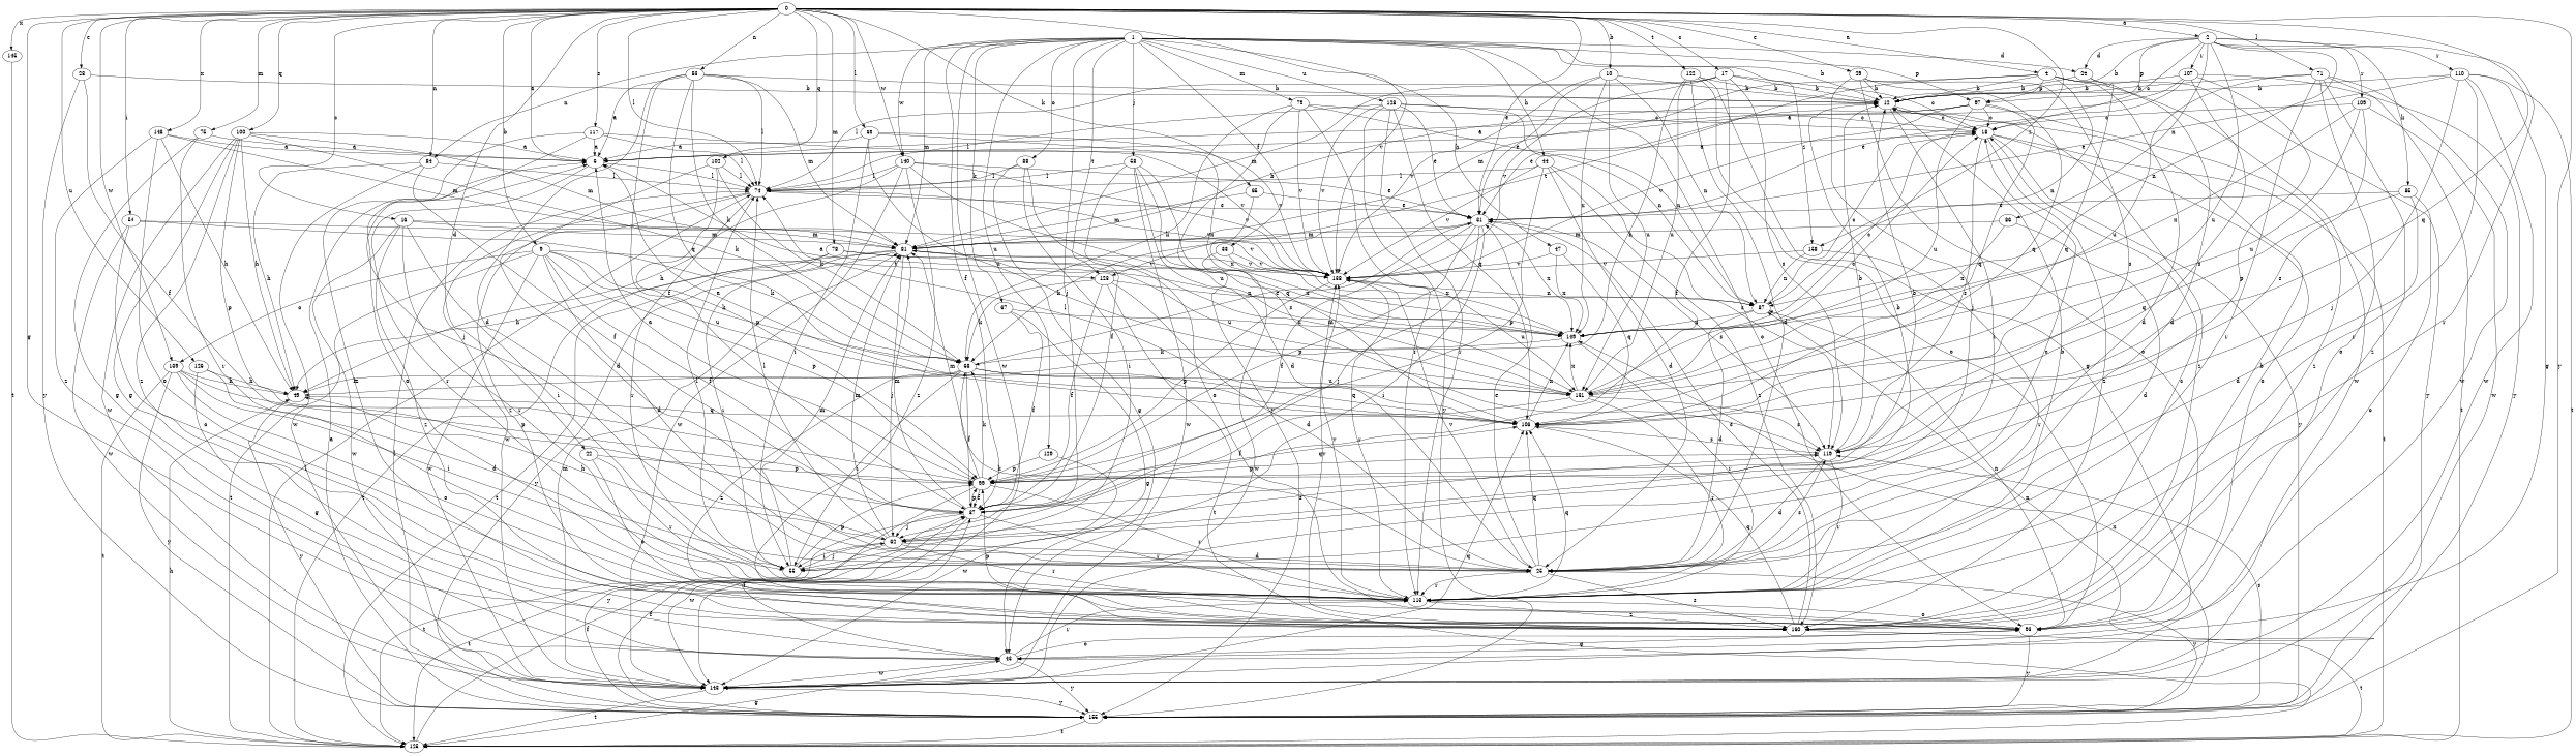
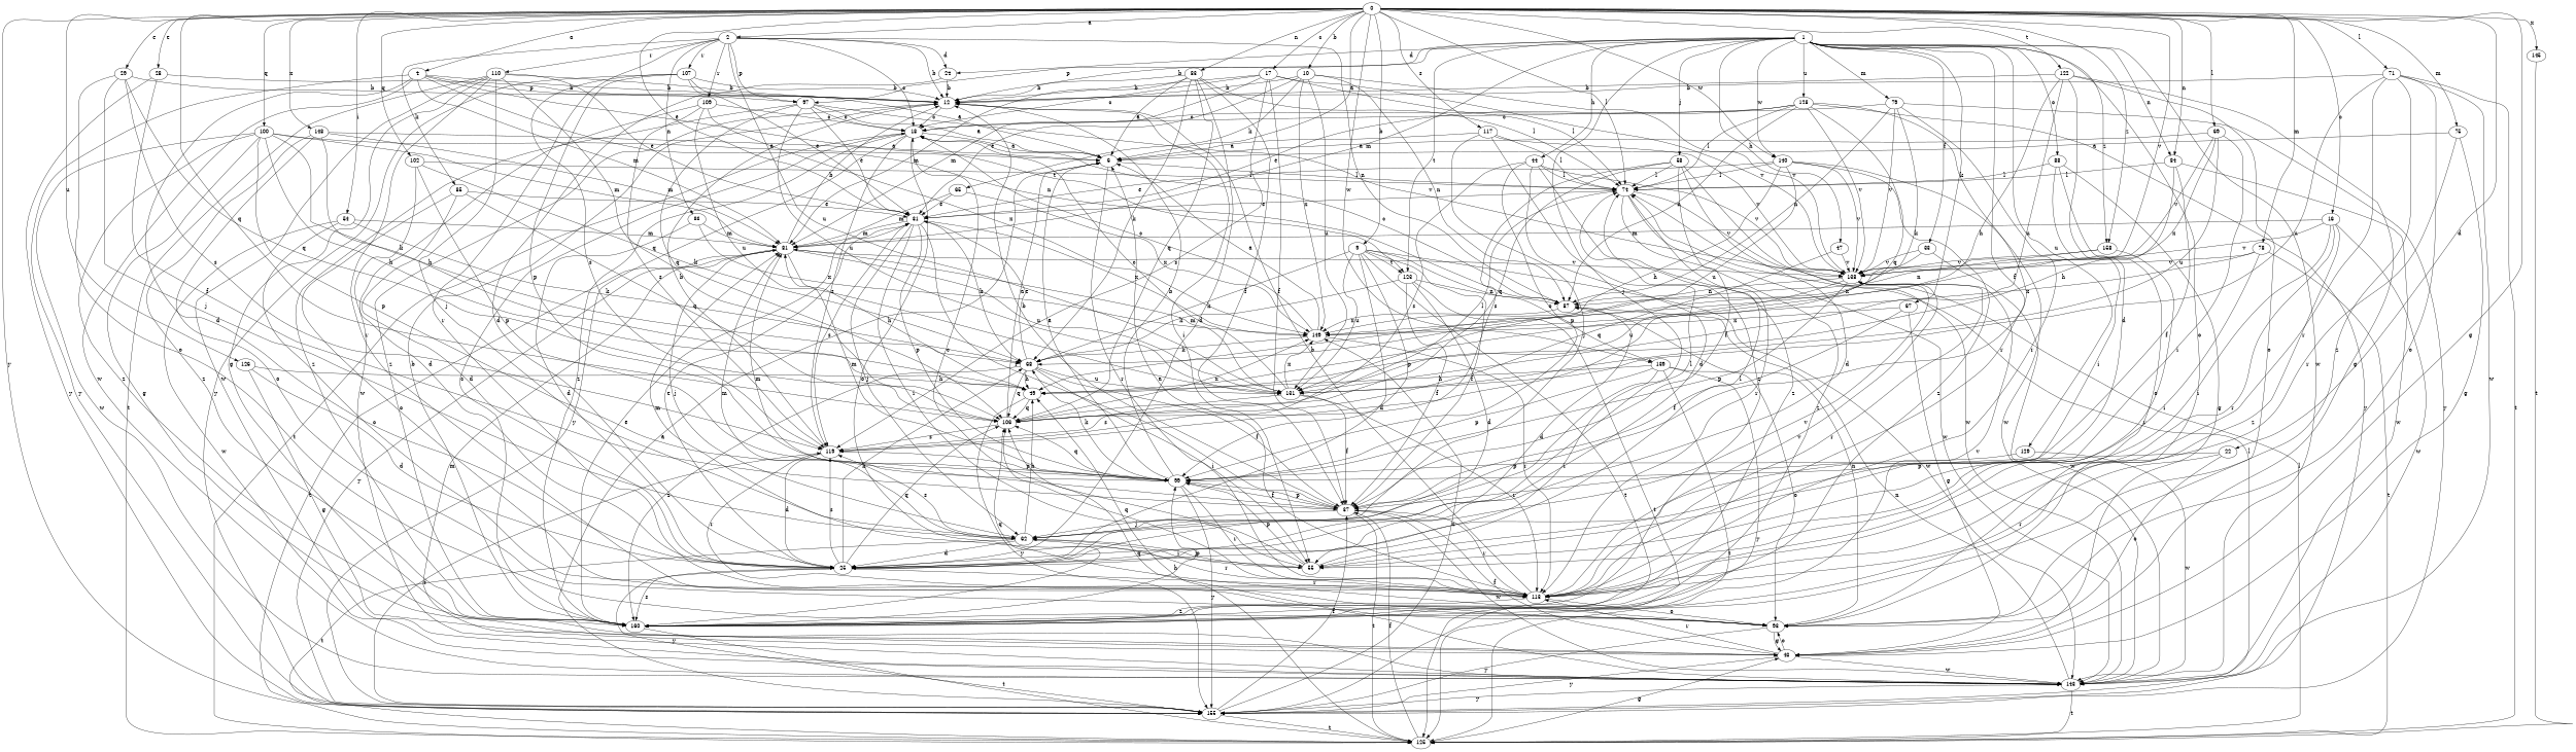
  strict digraph {
    0
    2
    4
    6
    9
    10
    16
    17
    22
    28
    29
    31
    43
    54
    65
    69
    71
    74
    75
    78
    83
    84
    100
    102
    106
    117
    122
    126
    138
    139
    140
    145
    148
    155
    158
    12
    24
    97
    18
    85
    86
    87
    107
    109
    110
    113
    131
    81
    123
    143
    25
    37
    68
    99
    125
    149
    55
    160
    119
    93
    62
    49
    1
    33
    44
    47
    58
    67
    79
    88
    128
    129
    0 -> 2 [label=a]
    0 -> 4 [label=a]
    0 -> 6 [label=a]
    0 -> 9 [label=b]
    0 -> 10 [label=b]
    0 -> 16 [label=c]
    0 -> 17 [label=c]
    0 -> 22 [label=d]
    0 -> 28 [label=e]
    0 -> 29 [label=e]
    0 -> 31 [label=e]
    0 -> 43 [label=g]
    0 -> 54 [label=i]
-   0 -> 65 [label=k]
+   10 -> 65 [label=k]
    0 -> 69 [label=l]
    0 -> 71 [label=l]
    0 -> 74 [label=l]
    0 -> 75 [label=m]
    0 -> 78 [label=m]
    0 -> 83 [label=n]
    0 -> 84 [label=n]
    0 -> 100 [label=q]
    0 -> 102 [label=q]
    0 -> 106 [label=q]
    0 -> 117 [label=s]
    0 -> 122 [label=t]
    0 -> 126 [label=u]
    0 -> 138 [label=v]
    0 -> 139 [label=w]
    0 -> 140 [label=w]
    0 -> 145 [label=x]
    0 -> 148 [label=x]
    0 -> 155 [label=y]
    0 -> 158 [label=z]
    2 -> 12 [label=b]
    2 -> 24 [label=d]
    2 -> 97 [label=p]
    2 -> 18 [label=c]
    2 -> 85 [label=k]
    2 -> 86 [label=n]
    2 -> 87 [label=n]
    2 -> 107 [label=r]
    2 -> 109 [label=r]
    2 -> 110 [label=r]
    2 -> 113 [label=r]
    2 -> 131 [label=u]
    4 -> 155 [label=y]
    4 -> 12 [label=b]
    4 -> 97 [label=p]
    4 -> 87 [label=n]
    4 -> 81 [label=m]
    4 -> 123 [label=t]
    4 -> 143 [label=w]
    4 -> 25 [label=d]
    6 -> 74 [label=l]
    6 -> 113 [label=r]
    9 -> 139 [label=o]
    9 -> 131 [label=u]
    9 -> 123 [label=t]
    9 -> 143 [label=w]
    9 -> 25 [label=d]
    9 -> 37 [label=f]
    9 -> 68 [label=k]
    9 -> 99 [label=p]
    9 -> 125 [label=t]
    10 -> 31 [label=e]
    10 -> 138 [label=v]
    10 -> 12 [label=b]
    10 -> 87 [label=n]
    10 -> 131 [label=u]
    10 -> 149 [label=x]
    16 -> 138 [label=v]
    16 -> 113 [label=r]
    16 -> 81 [label=m]
    16 -> 143 [label=w]
    16 -> 55 [label=i]
    16 -> 160 [label=z]
    17 -> 74 [label=l]
    17 -> 138 [label=v]
    17 -> 12 [label=b]
    17 -> 18 [label=c]
    17 -> 81 [label=m]
    17 -> 37 [label=f]
    17 -> 119 [label=s]
    22 -> 113 [label=r]
    22 -> 99 [label=p]
    22 -> 93 [label=o]
    28 -> 155 [label=y]
    28 -> 12 [label=b]
    28 -> 37 [label=f]
    29 -> 106 [label=q]
    29 -> 12 [label=b]
    29 -> 119 [label=s]
    29 -> 93 [label=o]
    29 -> 62 [label=j]
    31 -> 81 [label=m]
    31 -> 37 [label=f]
    31 -> 68 [label=k]
    31 -> 99 [label=p]
    31 -> 149 [label=x]
    31 -> 55 [label=i]
    31 -> 119 [label=s]
    31 -> 62 [label=j]
    43 -> 155 [label=y]
    43 -> 113 [label=r]
    43 -> 143 [label=w]
    43 -> 37 [label=f]
    43 -> 93 [label=o]
    54 -> 81 [label=m]
    54 -> 143 [label=w]
    54 -> 68 [label=k]
    54 -> 93 [label=o]
    65 -> 31 [label=e]
    65 -> 81 [label=m]
    65 -> 149 [label=x]
    69 -> 6 [label=a]
    69 -> 138 [label=v]
    69 -> 131 [label=u]
    69 -> 149 [label=x]
    69 -> 55 [label=i]
    71 -> 12 [label=b]
    71 -> 113 [label=r]
    71 -> 131 [label=u]
    71 -> 143 [label=w]
    71 -> 125 [label=t]
    71 -> 160 [label=z]
    71 -> 93 [label=o]
    74 -> 31 [label=e]
    74 -> 138 [label=v]
    74 -> 113 [label=r]
    74 -> 143 [label=w]
    74 -> 160 [label=z]
    75 -> 6 [label=a]
    75 -> 43 [label=g]
    75 -> 113 [label=r]
    78 -> 138 [label=v]
    78 -> 125 [label=t]
    78 -> 149 [label=x]
    78 -> 55 [label=i]
    83 -> 6 [label=a]
    83 -> 74 [label=l]
    83 -> 106 [label=q]
    83 -> 12 [label=b]
    83 -> 81 [label=m]
    83 -> 25 [label=d]
    83 -> 37 [label=f]
    83 -> 68 [label=k]
    84 -> 74 [label=l]
    84 -> 143 [label=w]
    84 -> 37 [label=f]
    84 -> 49 [label=h]
    100 -> 6 [label=a]
    100 -> 43 [label=g]
    100 -> 81 [label=m]
    100 -> 143 [label=w]
    100 -> 68 [label=k]
    100 -> 99 [label=p]
    100 -> 160 [label=z]
    100 -> 49 [label=h]
    102 -> 74 [label=l]
    102 -> 25 [label=d]
    102 -> 68 [label=k]
    102 -> 99 [label=p]
    106 -> 6 [label=a]
    106 -> 74 [label=l]
    106 -> 149 [label=x]
    106 -> 119 [label=s]
    117 -> 6 [label=a]
    117 -> 74 [label=l]
    117 -> 138 [label=v]
    117 -> 160 [label=z]
    117 -> 62 [label=j]
    122 -> 43 [label=g]
    122 -> 12 [label=b]
    122 -> 131 [label=u]
    122 -> 25 [label=d]
    122 -> 93 [label=o]
    122 -> 49 [label=h]
    126 -> 43 [label=g]
    126 -> 25 [label=d]
    126 -> 49 [label=h]
    138 -> 87 [label=n]
    138 -> 113 [label=r]
    138 -> 131 [label=u]
    138 -> 99 [label=p]
    139 -> 155 [label=y]
    139 -> 99 [label=p]
    139 -> 125 [label=t]
    139 -> 55 [label=i]
    139 -> 93 [label=o]
    139 -> 49 [label=h]
    140 -> 31 [label=e]
    140 -> 74 [label=l]
    140 -> 138 [label=v]
    140 -> 131 [label=u]
    140 -> 143 [label=w]
    140 -> 160 [label=z]
    140 -> 49 [label=h]
    145 -> 125 [label=t]
    148 -> 6 [label=a]
    148 -> 81 [label=m]
    148 -> 160 [label=z]
    148 -> 93 [label=o]
    148 -> 49 [label=h]
    155 -> 6 [label=a]
    155 -> 74 [label=l]
    155 -> 37 [label=f]
    155 -> 125 [label=t]
    155 -> 149 [label=x]
    155 -> 119 [label=s]
    158 -> 138 [label=v]
    158 -> 87 [label=n]
    158 -> 113 [label=r]
    12 -> 18 [label=c]
    12 -> 55 [label=i]
    12 -> 160 [label=z]
    24 -> 12 [label=b]
    24 -> 25 [label=d]
    97 -> 6 [label=a]
    97 -> 31 [label=e]
    97 -> 106 [label=q]
    97 -> 138 [label=v]
    97 -> 18 [label=c]
    97 -> 131 [label=u]
    97 -> 160 [label=z]
    18 -> 6 [label=a]
    18 -> 155 [label=y]
    18 -> 125 [label=t]
    18 -> 160 [label=z]
    18 -> 119 [label=s]
    18 -> 93 [label=o]
    85 -> 31 [label=e]
    85 -> 106 [label=q]
    85 -> 25 [label=d]
    85 -> 93 [label=o]
    86 -> 81 [label=m]
    86 -> 25 [label=d]
    86 -> 149 [label=x]
    87 -> 18 [label=c]
    87 -> 25 [label=d]
    87 -> 149 [label=x]
    107 -> 6 [label=a]
    107 -> 31 [label=e]
    107 -> 155 [label=y]
    107 -> 12 [label=b]
    107 -> 99 [label=p]
    107 -> 119 [label=s]
    109 -> 18 [label=c]
    109 -> 131 [label=u]
    109 -> 143 [label=w]
    109 -> 149 [label=x]
    109 -> 119 [label=s]
    110 -> 31 [label=e]
    110 -> 43 [label=g]
-   24 -> 106 [label=q]
+   110 -> 106 [label=q]
    110 -> 12 [label=b]
    110 -> 113 [label=r]
    110 -> 143 [label=w]
    110 -> 125 [label=t]
    110 -> 62 [label=j]
    113 -> 6 [label=a]
    113 -> 106 [label=q]
    113 -> 138 [label=v]
    113 -> 12 [label=b]
    113 -> 160 [label=z]
    113 -> 93 [label=o]
    131 -> 18 [label=c]
    131 -> 113 [label=r]
    131 -> 81 [label=m]
    131 -> 37 [label=f]
    131 -> 149 [label=x]
    131 -> 119 [label=s]
    81 -> 138 [label=v]
    81 -> 155 [label=y]
    81 -> 12 [label=b]
    81 -> 131 [label=u]
    81 -> 125 [label=t]
    81 -> 62 [label=j]
    81 -> 49 [label=h]
    123 -> 87 [label=n]
    123 -> 25 [label=d]
    123 -> 37 [label=f]
    123 -> 68 [label=k]
    123 -> 125 [label=t]
    143 -> 106 [label=q]
    143 -> 155 [label=y]
    143 -> 87 [label=n]
    143 -> 81 [label=m]
    143 -> 125 [label=t]
    25 -> 31 [label=e]
    25 -> 106 [label=q]
    25 -> 138 [label=v]
    25 -> 155 [label=y]
    25 -> 113 [label=r]
    25 -> 68 [label=k]
    25 -> 160 [label=s]
    25 -> 119 [label=s]
    37 -> 12 [label=b]
    37 -> 113 [label=r]
    37 -> 81 [label=m]
    37 -> 143 [label=w]
    37 -> 99 [label=p]
    37 -> 125 [label=t]
    37 -> 62 [label=j]
    68 -> 31 [label=e]
    68 -> 106 [label=q]
    68 -> 131 [label=u]
    68 -> 37 [label=f]
    68 -> 55 [label=i]
    68 -> 160 [label=z]
    68 -> 49 [label=h]
    99 -> 6 [label=a]
    99 -> 106 [label=q]
    99 -> 155 [label=y]
    99 -> 12 [label=b]
    99 -> 113 [label=r]
    99 -> 81 [label=m]
    99 -> 37 [label=f]
    99 -> 68 [label=k]
    125 -> 43 [label=g]
    125 -> 74 [label=l]
    125 -> 37 [label=f]
    125 -> 49 [label=h]
    149 -> 6 [label=a]
    149 -> 18 [label=c]
    149 -> 113 [label=r]
    149 -> 68 [label=k]
    55 -> 74 [label=l]
    55 -> 18 [label=c]
    55 -> 81 [label=m]
    55 -> 99 [label=p]
    55 -> 62 [label=j]
    160 -> 31 [label=e]
    160 -> 106 [label=q]
    160 -> 138 [label=v]
    160 -> 12 [label=b]
    160 -> 18 [label=c]
    160 -> 99 [label=p]
    160 -> 125 [label=t]
    119 -> 12 [label=b]
    119 -> 113 [label=r]
    119 -> 25 [label=d]
    119 -> 99 [label=p]
    93 -> 43 [label=g]
    93 -> 155 [label=y]
    93 -> 87 [label=n]
    62 -> 74 [label=l]
    62 -> 113 [label=r]
    62 -> 81 [label=m]
    62 -> 25 [label=d]
    62 -> 125 [label=t]
    62 -> 55 [label=i]
    62 -> 119 [label=s]
    62 -> 49 [label=h]
    49 -> 106 [label=q]
    49 -> 155 [label=y]
    1 -> 84 [label=n]
    1 -> 140 [label=w]
    1 -> 158 [label=z]
    1 -> 12 [label=b]
    1 -> 24 [label=d]
    1 -> 97 [label=p]
    1 -> 81 [label=m]
    1 -> 123 [label=t]
    1 -> 143 [label=w]
    1 -> 37 [label=f]
    1 -> 93 [label=o]
    1 -> 62 [label=j]
    1 -> 33 [label=f]
    1 -> 44 [label=h]
    1 -> 47 [label=h]
    1 -> 58 [label=j]
    1 -> 67 [label=k]
    1 -> 79 [label=m]
    1 -> 88 [label=o]
    1 -> 128 [label=u]
    1 -> 129 [label=u]
    33 -> 138 [label=v]
    33 -> 143 [label=w]
    33 -> 149 [label=x]
    44 -> 74 [label=l]
    44 -> 138 [label=v]
    44 -> 25 [label=d]
    44 -> 99 [label=p]
    44 -> 160 [label=z]
    44 -> 119 [label=s]
    47 -> 106 [label=q]
    47 -> 138 [label=v]
-   47 -> 149 [label=x]
    58 -> 74 [label=l]
    58 -> 106 [label=q]
    58 -> 143 [label=w]
    58 -> 25 [label=d]
    58 -> 37 [label=f]
    58 -> 119 [label=s]
    67 -> 43 [label=g]
    67 -> 37 [label=f]
    67 -> 149 [label=x]
    79 -> 138 [label=v]
    79 -> 155 [label=y]
    79 -> 18 [label=c]
    79 -> 87 [label=n]
    79 -> 113 [label=r]
    79 -> 68 [label=k]
    88 -> 43 [label=g]
    88 -> 74 [label=l]
    88 -> 55 [label=i]
    88 -> 93 [label=o]
    128 -> 31 [label=e]
    128 -> 74 [label=l]
    128 -> 106 [label=q]
    128 -> 138 [label=v]
    128 -> 155 [label=y]
    128 -> 18 [label=c]
    128 -> 87 [label=n]
    128 -> 113 [label=r]
    129 -> 143 [label=w]
    129 -> 99 [label=p]
  }
